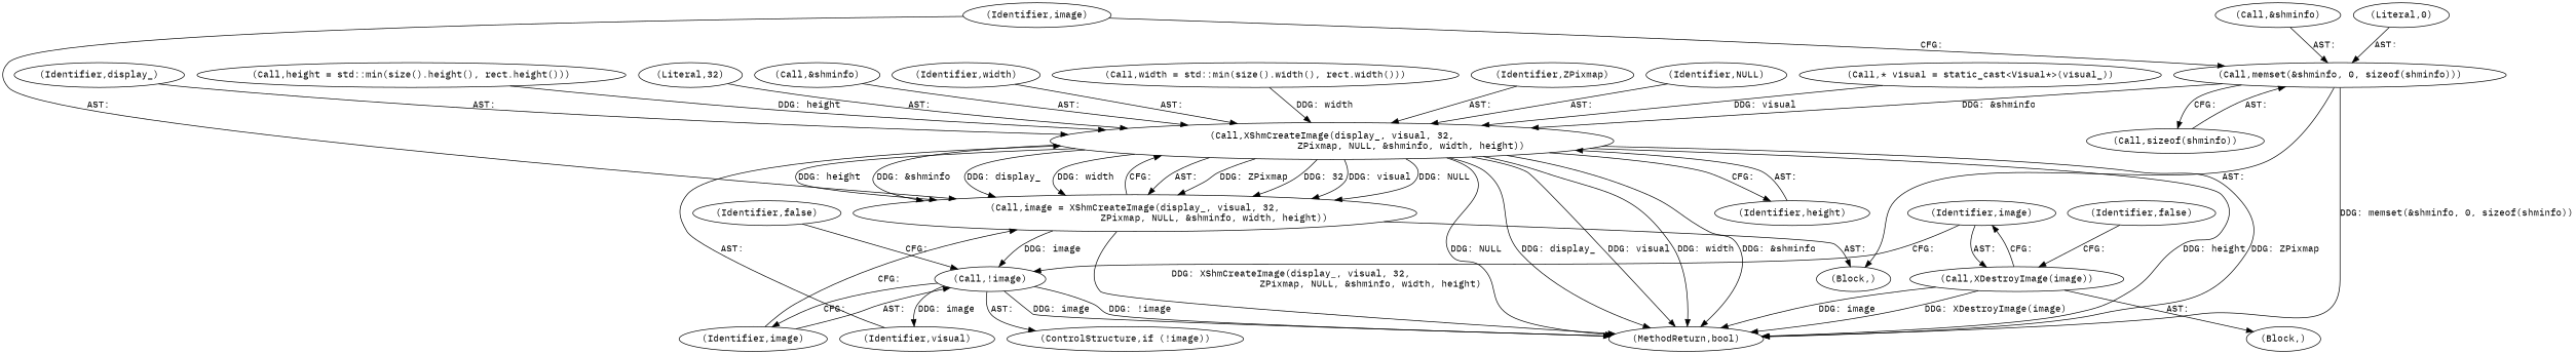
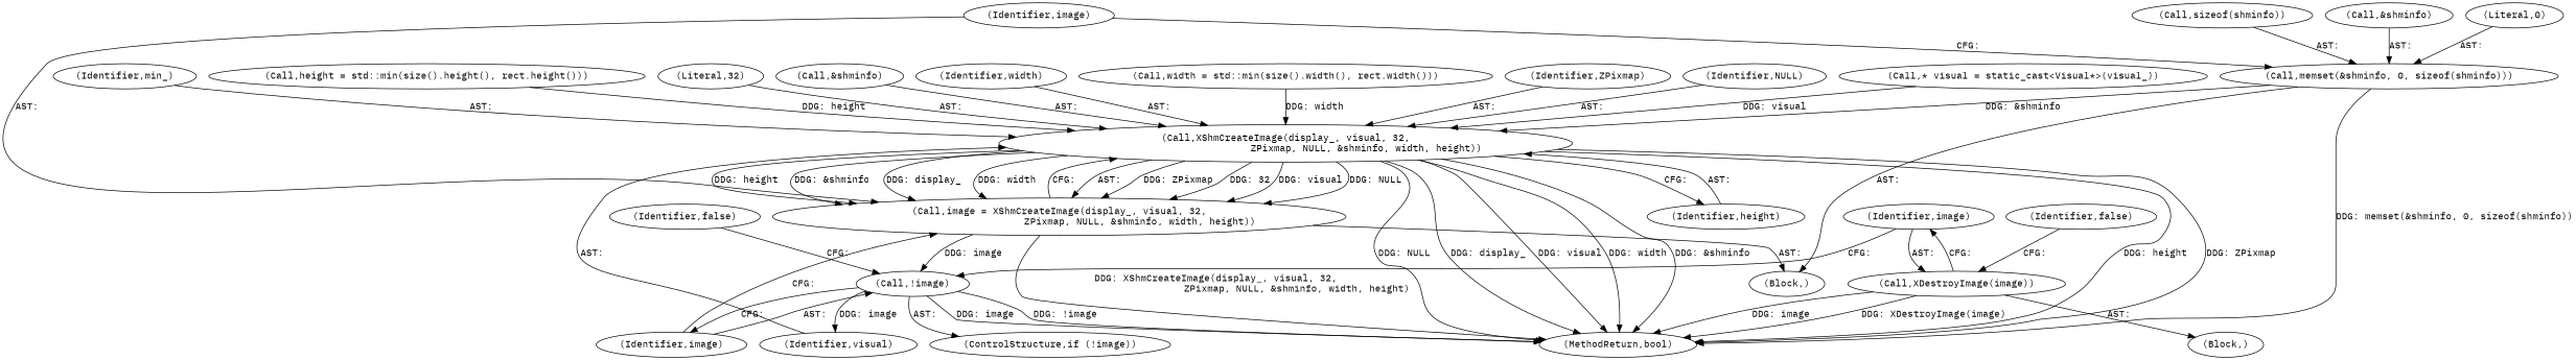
  digraph {
    fontname="IBM Plex Mono"
    node [fontname="IBM Plex Mono"]
    edge [fontname="IBM Plex Mono"]
    n1 [label="(Call,memset(&shminfo, 0, sizeof(shminfo)))"]
    n2 [label="(Call,XShmCreateImage(display_, visual, 32,\n                            ZPixmap, NULL, &shminfo, width, height))"]
    n3 [label="(Block,)"]
    n4 [label="(Call,sizeof(shminfo))"]
    n5 [label="(MethodReturn,bool)"]
    n6 [label="(Call,image = XShmCreateImage(display_, visual, 32,\n                            ZPixmap, NULL, &shminfo, width, height))"]
    n7 [label="(Identifier,height)"]
    n8 [label="(Call,!image)"]
    n9 [label="(Identifier,image)"]
    n10 [label="(ControlStructure,if (!image))"]
    n11 [label="(Identifier,visual)"]
    n12 [label="(Call,XDestroyImage(image))"]
    n13 [label="(Identifier,image)"]
    n14 [label="(Block,)"]
-   n15 [label="(Identifier,display_)"]
+   n15 [label="(Identifier,min_)"]
    n16 [label="(Call,height = std::min(size().height(), rect.height()))"]
    n17 [label="(Literal,32)"]
    n18 [label="(Call,&shminfo)"]
    n19 [label="(Identifier,false)"]
    n20 [label="(Call,&shminfo)"]
    n21 [label="(Identifier,width)"]
    n22 [label="(Literal,0)"]
    n23 [label="(Call,width = std::min(size().width(), rect.width()))"]
    n24 [label="(Identifier,image)"]
    n25 [label="(Identifier,ZPixmap)"]
    n26 [label="(Identifier,NULL)"]
    n27 [label="(Identifier,false)"]
    n28 [label="(Call,* visual = static_cast<Visual*>(visual_))"]
    n1 -> n2 [label="DDG: &shminfo"]
    n1 -> n3 [label="AST: "]
-   n1 -> n4 [label="CFG: "]
    n1 -> n5 [label="DDG: memset(&shminfo, 0, sizeof(shminfo))"]
    n2 -> n5 [label="DDG: visual"]
    n2 -> n5 [label="DDG: width"]
    n2 -> n5 [label="DDG: &shminfo"]
    n2 -> n5 [label="DDG: height"]
    n2 -> n5 [label="DDG: ZPixmap"]
    n2 -> n5 [label="DDG: NULL"]
    n2 -> n5 [label="DDG: display_"]
    n2 -> n6 [label="AST: "]
    n2 -> n6 [label="DDG: ZPixmap"]
    n2 -> n6 [label="DDG: 32"]
    n2 -> n6 [label="DDG: visual"]
    n2 -> n6 [label="DDG: NULL"]
    n2 -> n6 [label="DDG: height"]
    n2 -> n6 [label="DDG: &shminfo"]
    n2 -> n6 [label="DDG: display_"]
    n2 -> n6 [label="DDG: width"]
    n2 -> n7 [label="CFG: "]
    n4 -> n1 [label="AST: "]
    n6 -> n2 [label="CFG: "]
    n6 -> n3 [label="AST: "]
    n6 -> n5 [label="DDG: XShmCreateImage(display_, visual, 32,\n                            ZPixmap, NULL, &shminfo, width, height)"]
    n6 -> n8 [label="DDG: image"]
    n7 -> n2 [label="AST: "]
    n8 -> n5 [label="DDG: !image"]
    n8 -> n5 [label="DDG: image"]
    n8 -> n9 [label="CFG: "]
    n8 -> n10 [label="AST: "]
    n8 -> n11 [label="DDG: image"]
    n9 -> n6 [label="CFG: "]
    n9 -> n8 [label="AST: "]
    n11 -> n2 [label="AST: "]
    n12 -> n5 [label="DDG: XDestroyImage(image)"]
    n12 -> n5 [label="DDG: image"]
    n12 -> n13 [label="CFG: "]
    n12 -> n14 [label="AST: "]
    n13 -> n8 [label="CFG: "]
    n13 -> n12 [label="AST: "]
    n15 -> n2 [label="AST: "]
    n16 -> n2 [label="DDG: height"]
    n17 -> n2 [label="AST: "]
    n18 -> n2 [label="AST: "]
    n19 -> n8 [label="CFG: "]
    n20 -> n1 [label="AST: "]
    n21 -> n2 [label="AST: "]
    n22 -> n1 [label="AST: "]
    n23 -> n2 [label="DDG: width"]
    n24 -> n1 [label="CFG: "]
    n24 -> n6 [label="AST: "]
    n25 -> n2 [label="AST: "]
    n26 -> n2 [label="AST: "]
    n27 -> n12 [label="CFG: "]
    n28 -> n2 [label="DDG: visual"]
  }
